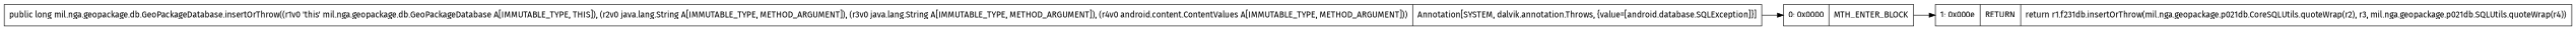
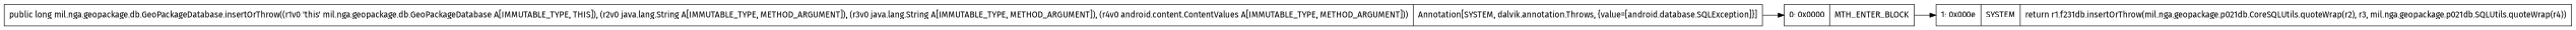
  digraph {
    rankdir=LR
    fontname="Fira Sans"
    node [shape=record fontname="Fira Sans"]
    edge [fontname="Fira Sans"]
    n1 [label="{0\:\ 0x0000|MTH_ENTER_BLOCK\l}"]
-   n2 [label="{1\:\ 0x000e|RETURN\l|return r1.f231db.insertOrThrow(mil.nga.geopackage.p021db.CoreSQLUtils.quoteWrap(r2), r3, mil.nga.geopackage.p021db.SQLUtils.quoteWrap(r4))\l}"]
+   n2 [label="{1\:\ 0x000e|SYSTEM\l|return r1.f231db.insertOrThrow(mil.nga.geopackage.p021db.CoreSQLUtils.quoteWrap(r2), r3, mil.nga.geopackage.p021db.SQLUtils.quoteWrap(r4))\l}"]
    n3 [label="{public long mil.nga.geopackage.db.GeoPackageDatabase.insertOrThrow((r1v0 'this' mil.nga.geopackage.db.GeoPackageDatabase A[IMMUTABLE_TYPE, THIS]), (r2v0 java.lang.String A[IMMUTABLE_TYPE, METHOD_ARGUMENT]), (r3v0 java.lang.String A[IMMUTABLE_TYPE, METHOD_ARGUMENT]), (r4v0 android.content.ContentValues A[IMMUTABLE_TYPE, METHOD_ARGUMENT]))  | Annotation[SYSTEM, dalvik.annotation.Throws, \{value=[android.database.SQLException]\}]\l}"]
    n1 -> n2
    n3 -> n1
  }
